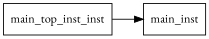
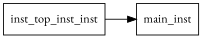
  digraph {
    rankdir=LR
    fontname="EB Garamond"
    node [shape=box fontname="EB Garamond"]
    n1 [label=main_inst]
-   n2 [label=main_top_inst_inst]
+   n2 [label=inst_top_inst_inst]
    n2 -> n1 [fontname="EB Garamond"]
  }
